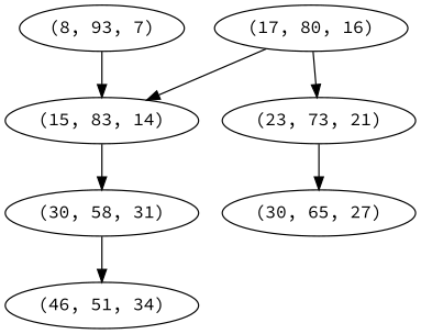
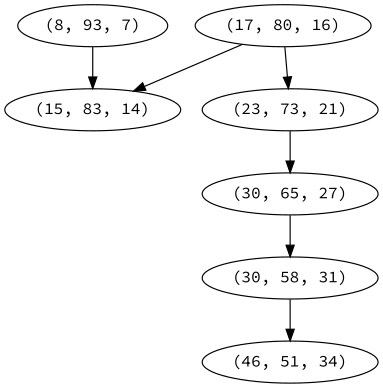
  digraph {
    fontname="Source Code Pro"
    node [fontname="Source Code Pro"]
    edge [fontname="Source Code Pro"]
    "(8, 93, 7)"
    "(15, 83, 14)"
    "(17, 80, 16)"
    "(23, 73, 21)"
    "(30, 65, 27)"
    n6 [label="(30, 58, 31)"]
    "(46, 51, 34)"
    "(8, 93, 7)" -> "(15, 83, 14)"
    "(17, 80, 16)" -> "(15, 83, 14)"
    "(17, 80, 16)" -> "(23, 73, 21)"
    "(23, 73, 21)" -> "(30, 65, 27)"
-   "(15, 83, 14)" -> n6
+   "(30, 65, 27)" -> n6
    n6 -> "(46, 51, 34)"
  }
